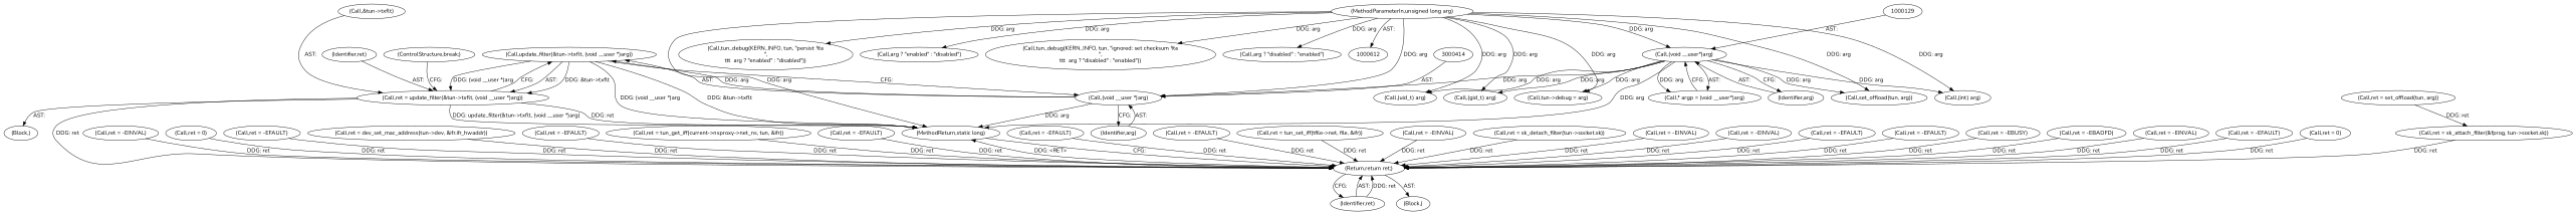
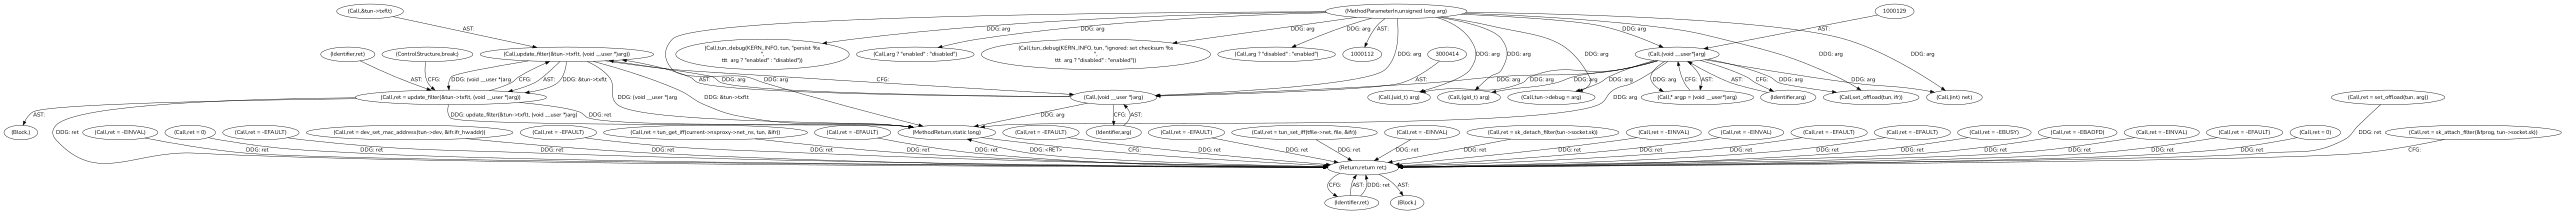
  digraph {
    fontname=Nunito
    node [fontname=Nunito]
    edge [fontname=Nunito]
    n1 [label="(Call,update_filter(&tun->txflt, (void __user *)arg))"]
    n2 [label="(Call,(void __user *)arg)"]
    n3 [label="(Call,ret = update_filter(&tun->txflt, (void __user *)arg))"]
    n4 [label="(MethodReturn,static long)"]
    n5 [label="(Identifier,arg)"]
    n6 [label="(Return,return ret;)"]
    n7 [label="(Block,)"]
    n8 [label="(Call,(void __user*)arg)"]
    n9 [label="(Call,(gid_t) arg)"]
-   n10 [label="(Call,set_offload(tun, arg))"]
+   n10 [label="(Call,set_offload(tun, ifr))"]
    n11 [label="(Call,* argp = (void __user*)arg)"]
-   n12 [label="(Call,(int) arg)"]
+   n12 [label="(Call,(int) net)"]
    n13 [label="(Identifier,arg)"]
    n14 [label="(Call,(uid_t) arg)"]
    n15 [label="(Call,tun->debug = arg)"]
    n16 [label="(MethodParameterIn,unsigned long arg)"]
    n17 [label="(Call,tun_debug(KERN_INFO, tun, \"persist %s\n\",\n\t\t\t  arg ? \"enabled\" : \"disabled\"))"]
    n18 [label="(Call,arg ? \"enabled\" : \"disabled\")"]
    n19 [label="(Call,tun_debug(KERN_INFO, tun, \"ignored: set checksum %s\n\",\n\t\t\t  arg ? \"disabled\" : \"enabled\"))"]
    n20 [label="(Call,arg ? \"disabled\" : \"enabled\")"]
-   1000112 [label=1000612]
+   1000112
    n22 [label="(Identifier,ret)"]
    n23 [label="(Block,)"]
    n24 [label="(Call,ret = -EINVAL)"]
    n25 [label="(Call,ret = 0)"]
    n26 [label="(Call,ret = -EFAULT)"]
    n27 [label="(Call,ret = dev_set_mac_address(tun->dev, &ifr.ifr_hwaddr))"]
    n28 [label="(Call,ret = -EFAULT)"]
    n29 [label="(Call,ret = tun_get_iff(current->nsproxy->net_ns, tun, &ifr))"]
    n30 [label="(Call,ret = -EFAULT)"]
    n31 [label="(Call,ret = set_offload(tun, arg))"]
    n32 [label="(ControlStructure,break;)"]
    n33 [label="(Call,ret = -EFAULT)"]
    n34 [label="(Call,ret = sk_attach_filter(&fprog, tun->socket.sk))"]
    n35 [label="(Call,ret = -EFAULT)"]
    n36 [label="(Call,ret = tun_set_iff(tfile->net, file, &ifr))"]
    n37 [label="(Call,ret = -EINVAL)"]
    n38 [label="(Call,&tun->txflt)"]
    n39 [label="(Call,ret = sk_detach_filter(tun->socket.sk))"]
    n40 [label="(Call,ret = -EINVAL)"]
    n41 [label="(Call,ret = -EINVAL)"]
    n42 [label="(Call,ret = -EFAULT)"]
    n43 [label="(Call,ret = -EFAULT)"]
    n44 [label="(Identifier,ret)"]
    n45 [label="(Call,ret = -EBUSY)"]
    n46 [label="(Call,ret = -EBADFD)"]
    n47 [label="(Call,ret = -EINVAL)"]
    n48 [label="(Call,ret = -EFAULT)"]
    n49 [label="(Call,ret = 0)"]
    n50 [label=3000414]
    1000129
    n1 -> n2 [label="CFG: "]
    n1 -> n3 [label="AST: "]
    n1 -> n3 [label="DDG: &tun->txflt"]
    n1 -> n3 [label="DDG: (void __user *)arg"]
    n1 -> n4 [label="DDG: &tun->txflt"]
    n1 -> n4 [label="DDG: (void __user *)arg"]
    n2 -> n1 [label="AST: "]
    n2 -> n1 [label="DDG: arg"]
    n2 -> n4 [label="DDG: arg"]
    n2 -> n5 [label="CFG: "]
    n3 -> n1 [label="CFG: "]
    n3 -> n4 [label="DDG: ret"]
    n3 -> n4 [label="DDG: update_filter(&tun->txflt, (void __user *)arg)"]
    n3 -> n6 [label="DDG: ret"]
    n3 -> n7 [label="AST: "]
    n4 -> n6 [label="CFG: "]
    n5 -> n2 [label="AST: "]
    n6 -> n4 [label="DDG: <RET>"]
    n6 -> n22 [label="CFG: "]
    n6 -> n23 [label="AST: "]
    n8 -> n2 [label="DDG: arg"]
    n8 -> n4 [label="DDG: arg"]
    n8 -> n9 [label="DDG: arg"]
    n8 -> n10 [label="DDG: arg"]
    n8 -> n11 [label="AST: "]
    n8 -> n11 [label="DDG: arg"]
    n8 -> n12 [label="DDG: arg"]
    n8 -> n13 [label="CFG: "]
    n8 -> n14 [label="DDG: arg"]
    n8 -> n15 [label="DDG: arg"]
    n11 -> n8 [label="CFG: "]
    n13 -> n8 [label="AST: "]
    n16 -> n2 [label="DDG: arg"]
    n16 -> n4 [label="DDG: arg"]
    n16 -> n8 [label="DDG: arg"]
    n16 -> n9 [label="DDG: arg"]
    n16 -> n10 [label="DDG: arg"]
    n16 -> n12 [label="DDG: arg"]
    n16 -> n14 [label="DDG: arg"]
    n16 -> n15 [label="DDG: arg"]
    n16 -> n17 [label="DDG: arg"]
    n16 -> n18 [label="DDG: arg"]
    n16 -> n19 [label="DDG: arg"]
    n16 -> n20 [label="DDG: arg"]
    n16 -> 1000112 [label="AST: "]
    n22 -> n6 [label="AST: "]
    n22 -> n6 [label="DDG: ret"]
    n24 -> n6 [label="DDG: ret"]
    n25 -> n6 [label="DDG: ret"]
    n26 -> n6 [label="DDG: ret"]
    n27 -> n6 [label="DDG: ret"]
    n28 -> n6 [label="DDG: ret"]
    n29 -> n6 [label="DDG: ret"]
    n30 -> n6 [label="DDG: ret"]
-   n31 -> n34 [label="DDG: ret"]
+   n31 -> n6 [label="DDG: ret"]
    n32 -> n3 [label="CFG: "]
    n33 -> n6 [label="DDG: ret"]
-   n34 -> n6 [label="DDG: ret"]
+   n34 -> n6 [label="CFG: "]
    n35 -> n6 [label="DDG: ret"]
    n36 -> n6 [label="DDG: ret"]
    n37 -> n6 [label="DDG: ret"]
-   n38 -> n3 [label="AST: "]
+   n38 -> n1 [label="AST: "]
    n39 -> n6 [label="DDG: ret"]
    n40 -> n6 [label="DDG: ret"]
    n41 -> n6 [label="DDG: ret"]
    n42 -> n6 [label="DDG: ret"]
    n43 -> n6 [label="DDG: ret"]
    n44 -> n3 [label="AST: "]
    n45 -> n6 [label="DDG: ret"]
    n46 -> n6 [label="DDG: ret"]
    n47 -> n6 [label="DDG: ret"]
    n48 -> n6 [label="DDG: ret"]
    n49 -> n6 [label="DDG: ret"]
    n50 -> n2 [label="AST: "]
    1000129 -> n8 [label="AST: "]
  }
